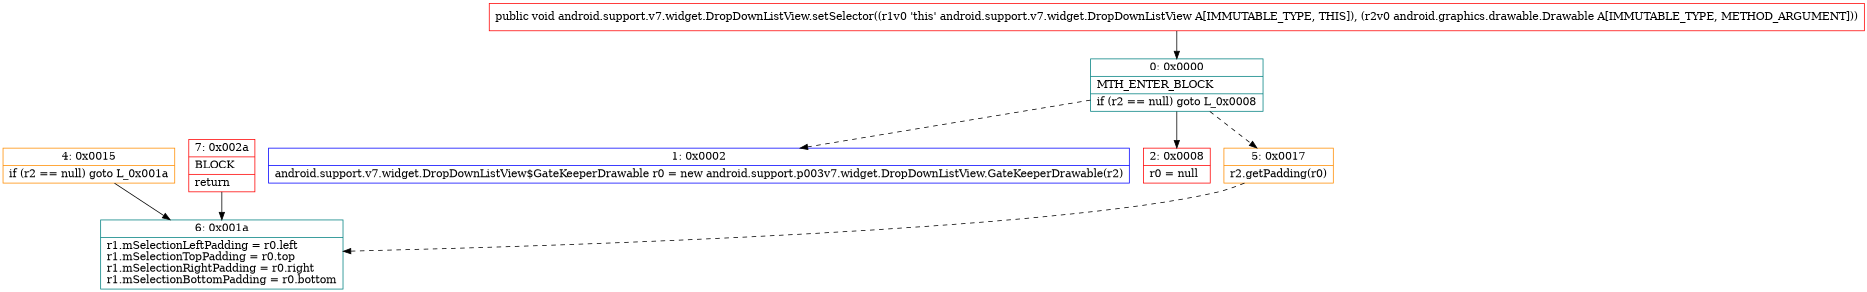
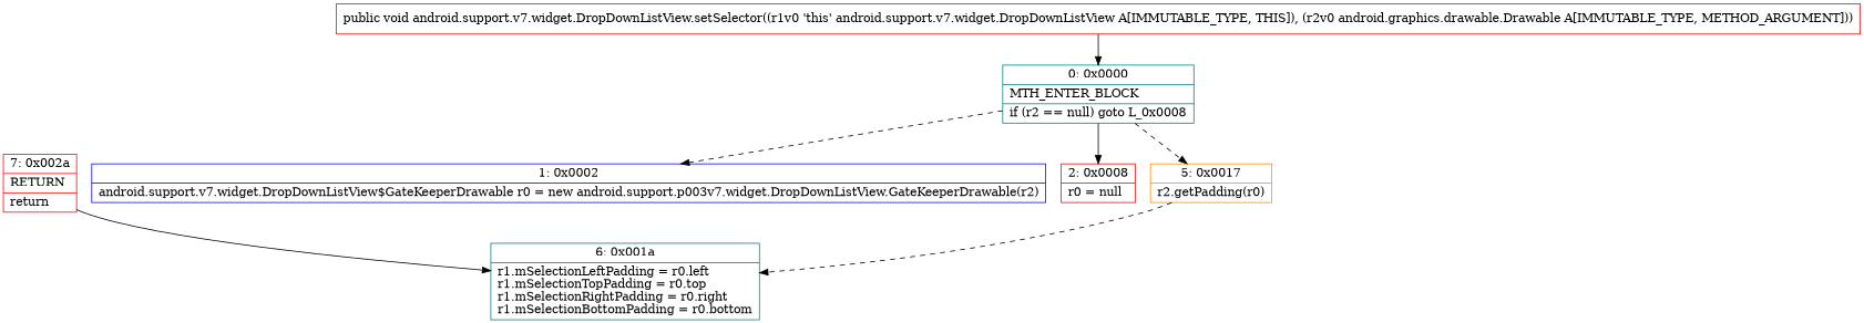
  digraph {
    node [color=red shape=record]
    n1 [color=teal label="{0\:\ 0x0000|MTH_ENTER_BLOCK\l|if (r2 == null) goto L_0x0008\l}"]
    n2 [color=blue label="{1\:\ 0x0002|android.support.v7.widget.DropDownListView$GateKeeperDrawable r0 = new android.support.p003v7.widget.DropDownListView.GateKeeperDrawable(r2)\l}"]
    n3 [label="{2\:\ 0x0008|r0 = null\l}"]
    n4 [color=darkorange label="{5\:\ 0x0017|r2.getPadding(r0)\l}"]
-   n5 [color=darkorange label="{4\:\ 0x0015|if (r2 == null) goto L_0x001a\l}"]
    n6 [color=teal label="{6\:\ 0x001a|r1.mSelectionLeftPadding = r0.left\lr1.mSelectionTopPadding = r0.top\lr1.mSelectionRightPadding = r0.right\lr1.mSelectionBottomPadding = r0.bottom\l}"]
-   n7 [label="{7\:\ 0x002a|BLOCK\l|return\l}"]
+   n7 [label="{7\:\ 0x002a|RETURN\l|return\l}"]
    n8 [label="{public void android.support.v7.widget.DropDownListView.setSelector((r1v0 'this' android.support.v7.widget.DropDownListView A[IMMUTABLE_TYPE, THIS]), (r2v0 android.graphics.drawable.Drawable A[IMMUTABLE_TYPE, METHOD_ARGUMENT])) }"]
    n1 -> n2 [style=dashed]
    n1 -> n3
    n1 -> n4 [style=dashed]
    n4 -> n6 [style=dashed]
-   n5 -> n6
    n7 -> n6
    n8 -> n1
  }
